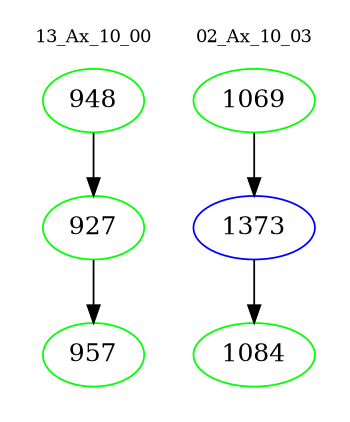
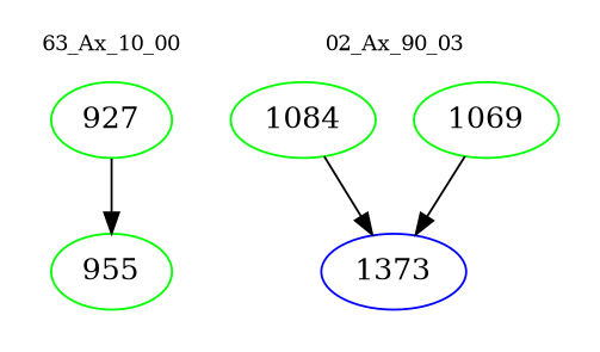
  digraph {
    node [color=green]
    edge [color=black]
-   n1 [label=948]
    n2 [label=927]
-   n3 [label=957]
+   n3 [label=955]
    n4 [label=1069]
    n5 [color=blue label=1373]
    n6 [label=1084]
    subgraph cluster_1 {
      color=white
      fontsize=10
-     label="13_Ax_10_00"
-     n1
+     label="63_Ax_10_00"
      n2
      n3
    }
    subgraph cluster_2 {
      color=white
      fontsize=10
-     label="02_Ax_10_03"
+     label="02_Ax_90_03"
      n4
      n5
      n6
    }
-   n1 -> n2
    n2 -> n3
    n4 -> n5
-   n5 -> n6
+   n6 -> n5
  }
